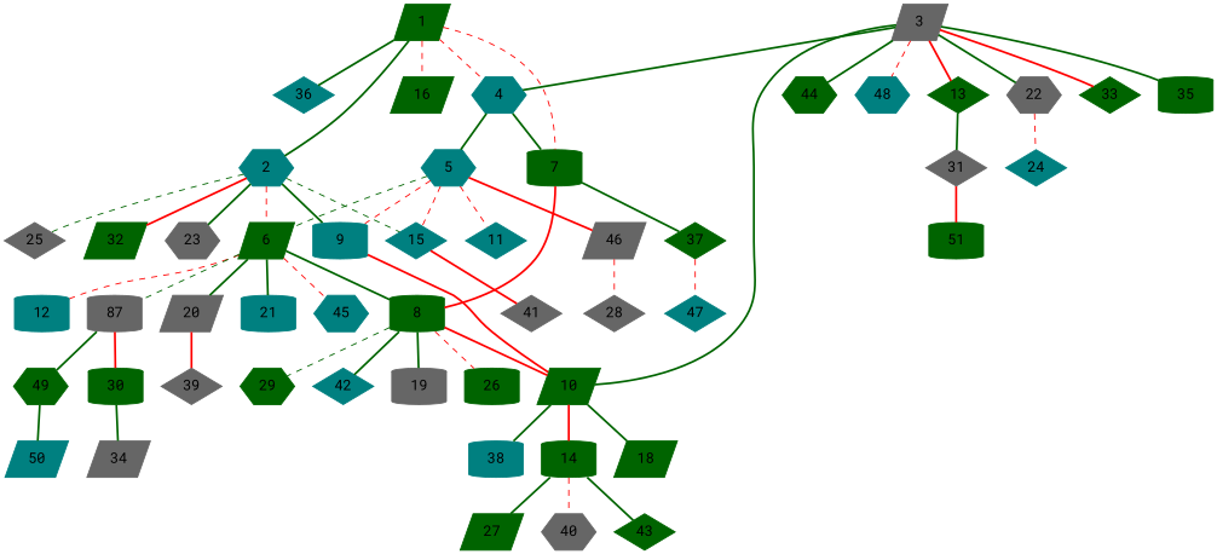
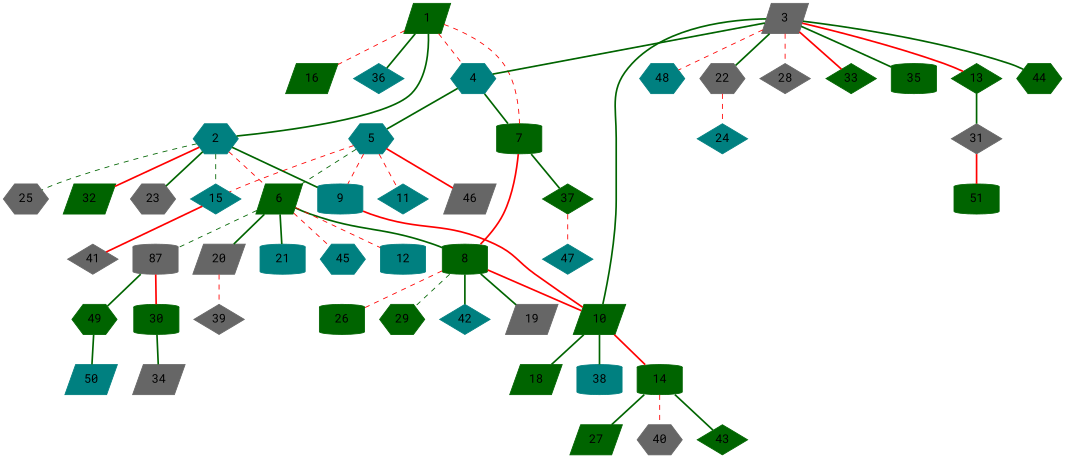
  graph {
    fontname="Roboto Mono"
    node [color=darkgreen fontname="Roboto Mono" shape=diamond style=filled]
    edge [color=darkgreen fontname="Roboto Mono" style=bold]
    2 [color=teal shape=hexagon]
    1 [shape=parallelogram]
    4 [color=teal shape=hexagon]
    7 [shape=cylinder]
    16 [shape=parallelogram]
    36 [color=teal]
    6 [shape=parallelogram]
    9 [color=teal shape=cylinder]
    15 [color=teal]
    23 [color=gray40 shape=hexagon]
-   25 [color=gray40]
+   25 [color=gray40 shape=hexagon]
    32 [shape=parallelogram]
    5 [color=teal shape=hexagon]
    8 [shape=cylinder]
    37
    12 [color=teal shape=cylinder]
    n17 [color=gray40 label=87 shape=cylinder]
    20 [color=gray40 shape=parallelogram]
    21 [color=teal shape=cylinder]
    45 [color=teal shape=hexagon]
    10 [shape=parallelogram]
    41 [color=gray40]
    3 [color=gray40 shape=parallelogram]
    13
    22 [color=gray40 shape=hexagon]
    28 [color=gray40]
    33
    35 [shape=cylinder]
    44 [shape=hexagon]
    48 [color=teal shape=hexagon]
    14 [shape=cylinder]
    18 [shape=parallelogram]
    38 [color=teal shape=cylinder]
    31 [color=gray40]
    24 [color=teal]
    11 [color=teal]
    46 [color=gray40 shape=parallelogram]
-   19 [color=gray40 shape=cylinder]
+   19 [color=gray40 shape=parallelogram]
    26 [shape=cylinder]
    29 [shape=hexagon]
    42 [color=teal]
    30 [shape=cylinder]
    49 [shape=hexagon]
    39 [color=gray40]
    47 [color=teal]
    27 [shape=parallelogram]
    40 [color=gray40 shape=hexagon]
    43
    51 [shape=cylinder]
    34 [color=gray40 shape=parallelogram]
    50 [color=teal shape=parallelogram]
    2 -- 6 [color=red style=dashed]
    2 -- 9
    2 -- 15 [style=dashed]
    2 -- 23
    2 -- 25 [style=dashed]
    2 -- 32 [color=red]
    1 -- 2
    1 -- 4 [color=red style=dashed]
    1 -- 7 [color=red style=dashed]
    1 -- 16 [color=red style=dashed]
    1 -- 36
    4 -- 7
    4 -- 5
    7 -- 8 [color=red]
    7 -- 37
    6 -- 8
    6 -- 12 [color=red style=dashed]
    6 -- n17 [style=dashed]
    6 -- 20
    6 -- 21
    6 -- 45 [color=red style=dashed]
    9 -- 10 [color=red]
    15 -- 41 [color=red]
    5 -- 6 [style=dashed]
    5 -- 9 [color=red style=dashed]
    5 -- 15 [color=red style=dashed]
    5 -- 11 [color=red style=dashed]
    5 -- 46 [color=red]
    8 -- 10 [color=red]
    8 -- 19
    8 -- 26 [color=red style=dashed]
    8 -- 29 [style=dashed]
    8 -- 42
    37 -- 47 [color=red style=dashed]
    n17 -- 30 [color=red]
    n17 -- 49
-   20 -- 39 [color=red]
+   20 -- 39 [color=red style=dashed]
    10 -- 14 [color=red]
    10 -- 18
    10 -- 38
    3 -- 4
    3 -- 10
    3 -- 13 [color=red]
    3 -- 22
-   46 -- 28 [color=red style=dashed]
+   3 -- 28 [color=red style=dashed]
    3 -- 33 [color=red]
    3 -- 35
    3 -- 44
    3 -- 48 [color=red style=dashed]
    13 -- 31
    22 -- 24 [color=red style=dashed]
    14 -- 27
    14 -- 40 [color=red style=dashed]
    14 -- 43
    31 -- 51 [color=red]
    30 -- 34
    49 -- 50
  }
